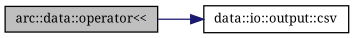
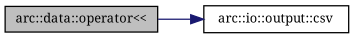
  digraph {
    rankdir=LR
    fontname="Noto Serif"
    node [color=black fontname="Noto Serif" fontsize=10 shape=record]
    n1 [fillcolor=grey75 fontcolor=black height=0.2 label="arc::data::operator\<\<" style=filled width=0.4]
-   n2 [height=0.2 label="data::io::output::csv" width=0.4]
+   n2 [height=0.2 label="arc::io::output::csv" width=0.4]
    n1 -> n2 [color=midnightblue fontname="Noto Serif" fontsize=10 labelfontname=Helvetica labelfontsize=10 style=solid]
  }
